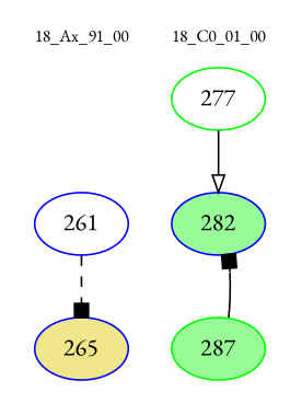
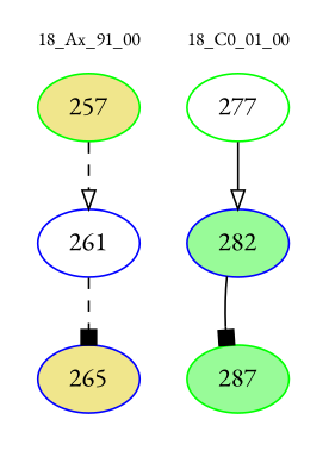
  digraph {
    fontname="EB Garamond"
    node [color=green fillcolor=khaki fontname="EB Garamond" style=filled]
    edge [arrowhead=onormal color=black fontname="EB Garamond" style=dashed]
+   n1 [label=257]
    n2 [color=blue fillcolor=white label=261]
    n3 [color=blue label=265]
    n4 [fillcolor=white label=277]
    n5 [color=blue fillcolor=palegreen label=282]
    n6 [fillcolor=palegreen label=287]
    subgraph cluster_1 {
      color=white
      fontsize=10
      label="18_Ax_91_00"
+     n1
      n2
      n3
    }
    subgraph cluster_2 {
      color=white
      fontsize=10
      label="18_C0_01_00"
      n4
      n5
      n6
    }
+   n1 -> n2
    n2 -> n3 [arrowhead=box]
    n4 -> n5 [style=solid]
-   n6 -> n5 [arrowhead=box style=solid]
+   n5 -> n6 [arrowhead=box style=solid]
  }
